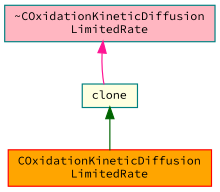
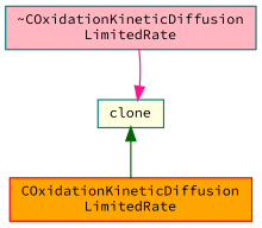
  digraph {
    fontname="Source Code Pro"
    rankdir=TB
    node [color=teal fontname="Source Code Pro" fontsize=10 shape=record style=filled]
    edge [dir=back fontname="Source Code Pro" fontsize=10 labelfontname=FreeSans labelfontsize=10 style=solid]
    n1 [fillcolor=lightpink fontcolor=black height=0.2 label="~COxidationKineticDiffusion\lLimitedRate" width=0.4]
    n2 [fillcolor=lightyellow height=0.2 label=clone width=0.4]
    n3 [color=red fillcolor=orange height=0.2 label="COxidationKineticDiffusion\lLimitedRate" width=0.4]
-   n1 -> n2 [color=deeppink]
+   n2 -> n1 [color=deeppink]
    n2 -> n3 [color=darkgreen]
  }
